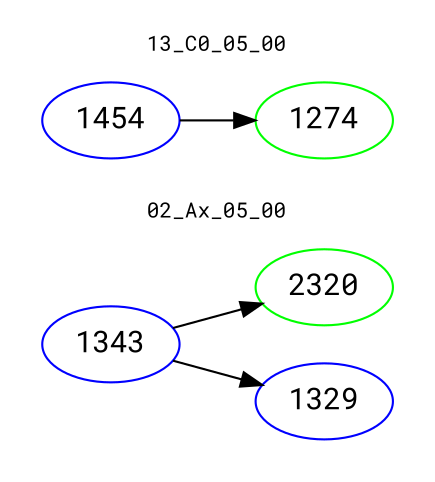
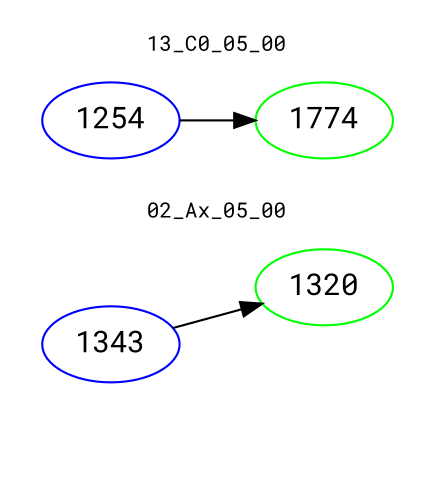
  digraph {
    fontname="Roboto Mono"
    rankdir=LR
    node [color=blue fontname="Roboto Mono"]
    edge [color=black fontname="Roboto Mono"]
    n1 [label=1343]
-   n2 [label=1329]
-   n3 [color=green label=2320]
-   n4 [label=1454]
-   n5 [color=green label=1274]
+   n3 [color=green label=1320]
+   n4 [label=1254]
+   n5 [color=green label=1774]
    subgraph cluster_1 {
      color=white
      fontsize=10
      label="02_Ax_05_00"
      n1
-     n2
      n3
    }
    subgraph cluster_2 {
      color=white
      fontsize=10
      label="13_C0_05_00"
      n4
      n5
    }
-   n1 -> n2
    n1 -> n3
    n4 -> n5
  }
